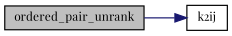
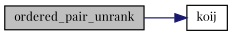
  digraph {
    rankdir=LR
    fontname="Playfair Display"
    node [color=black fontname="Playfair Display" fontsize=10 shape=record style=filled]
    n1 [fillcolor=grey75 fontcolor=black height=0.2 label=ordered_pair_unrank width=0.4]
-   n2 [fillcolor=white height=0.2 label=k2ij width=0.4]
+   n2 [fillcolor=white height=0.2 label=k0ij width=0.4]
    n1 -> n2 [color=midnightblue fontname="Playfair Display" fontsize=10 labelfontname=Helvetica labelfontsize=10 style=solid]
  }
